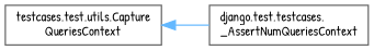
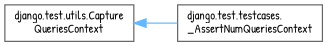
  digraph {
    rankdir=LR
    fontname="Patrick Hand"
    node [color=grey40 fillcolor=white fontname="Patrick Hand" fontsize=10 shape=box style=filled]
-   n1 [height=0.2 label="testcases.test.utils.Capture\lQueriesContext" width=0.4]
+   n1 [height=0.2 label="django.test.utils.Capture\lQueriesContext" width=0.4]
    n2 [height=0.2 label="django.test.testcases.\l_AssertNumQueriesContext" width=0.4]
    n1 -> n2 [color=steelblue1 dir=back fontname="Patrick Hand" fontsize=10 labelfontname=Helvetica labelfontsize=10 style=solid]
  }
